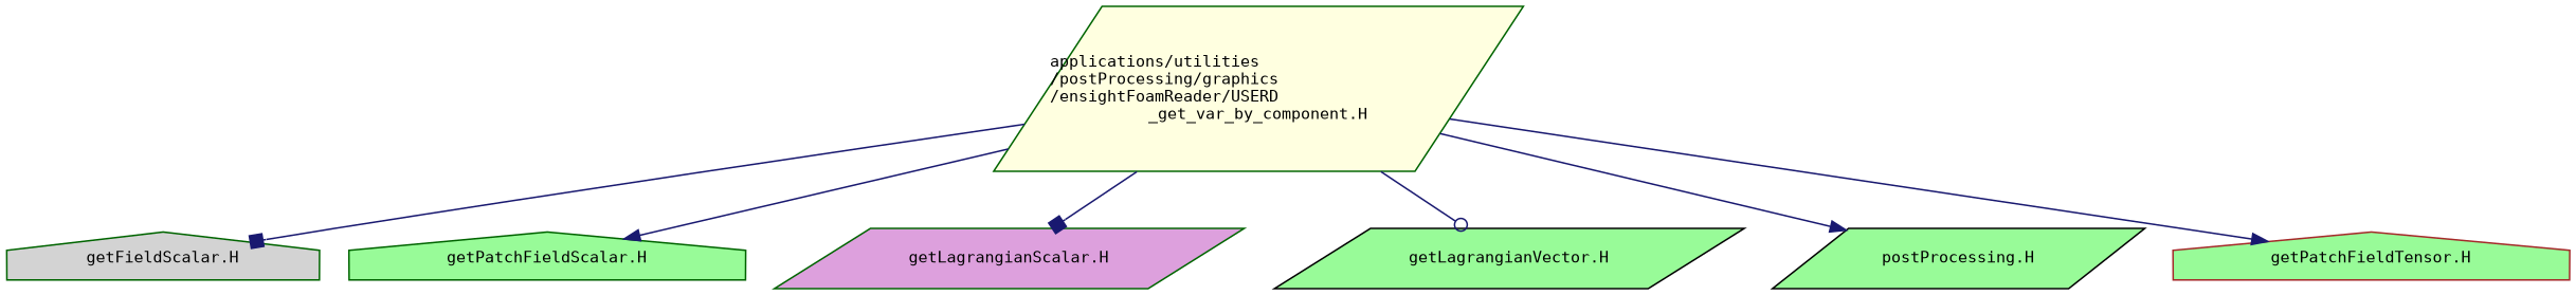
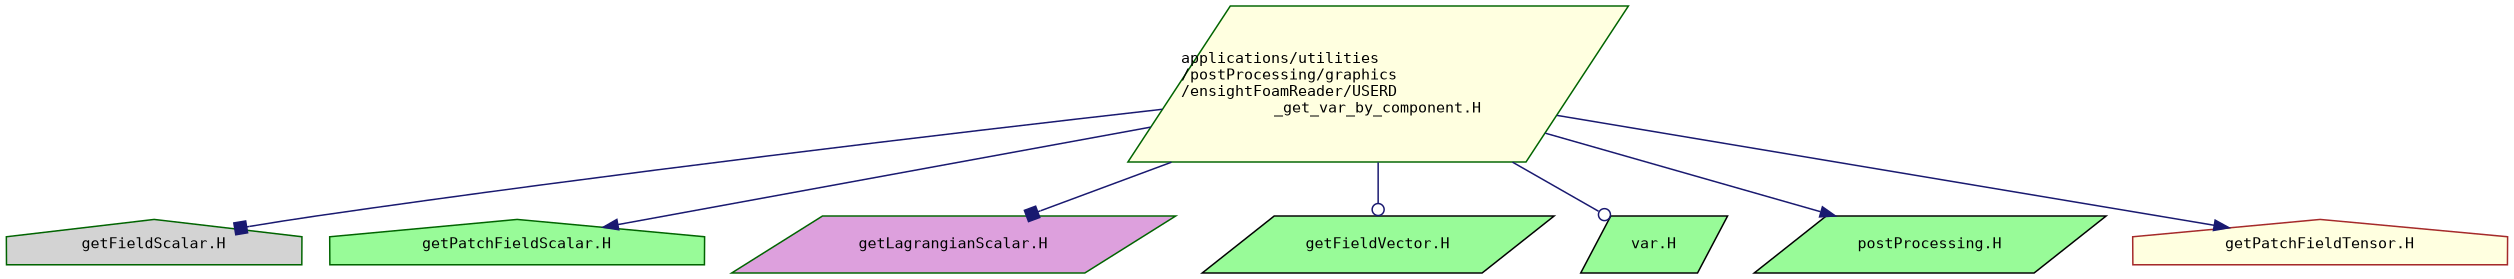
  digraph {
    fontname="DejaVu Sans Mono"
    node [color=darkgreen fillcolor=palegreen fontname="DejaVu Sans Mono" fontsize=10 shape=parallelogram style=filled]
    edge [arrowhead=normal color=midnightblue fontname="DejaVu Sans Mono" fontsize=10 labelfontname=Helvetica labelfontsize=10 style=solid]
    n1 [fillcolor=lightyellow fontcolor=black height=0.2 label="applications/utilities\l/postProcessing/graphics\l/ensightFoamReader/USERD\l_get_var_by_component.H" width=0.4]
    n2 [fillcolor=lightgrey height=0.2 label="getFieldScalar.H" shape=house width=0.4]
    n3 [height=0.2 label="getPatchFieldScalar.H" shape=house width=0.4]
    n4 [fillcolor=plum height=0.2 label="getLagrangianScalar.H" width=0.4]
-   n6 [color=black height=0.2 label="getLagrangianVector.H" width=0.4]
+   n5 [color=black height=0.2 label="getFieldVector.H" width=0.4]
+   n6 [color=black height=0.2 label="var.H" width=0.4]
    n7 [color=black height=0.2 label="postProcessing.H" width=0.4]
-   n8 [color=brown height=0.2 label="getPatchFieldTensor.H" shape=house width=0.4]
+   n8 [color=brown fillcolor=lightyellow height=0.2 label="getPatchFieldTensor.H" shape=house width=0.4]
    n1 -> n2 [arrowhead=box]
    n1 -> n3
    n1 -> n4 [arrowhead=box]
+   n1 -> n5 [arrowhead=odot]
    n1 -> n6 [arrowhead=odot]
    n1 -> n7
    n1 -> n8
  }
